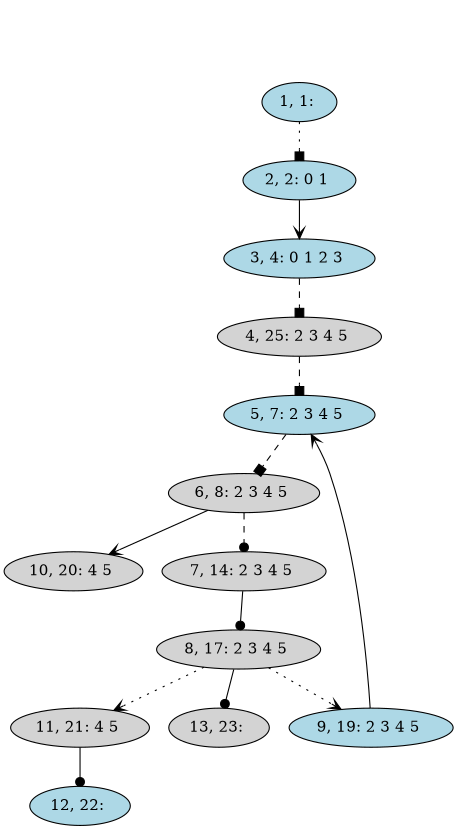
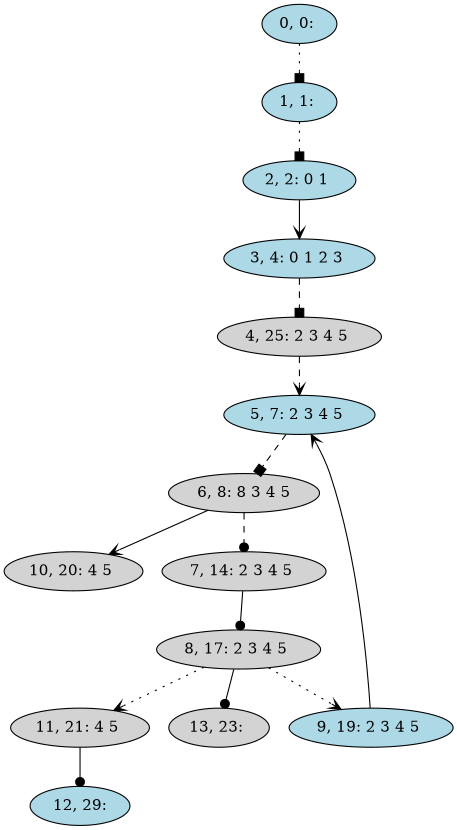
  digraph {
    node [fillcolor=lightblue style=filled]
    edge [arrowhead=vee style=solid]
+   n1 [label="0, 0: "]
    n2 [label="1, 1: "]
    n3 [label="2, 2: 0 1 "]
    n4 [label="3, 4: 0 1 2 3 "]
    n5 [fillcolor=lightgrey label="4, 25: 2 3 4 5 "]
    n6 [label="5, 7: 2 3 4 5 "]
-   n7 [fillcolor=lightgrey label="6, 8: 2 3 4 5 "]
+   n7 [fillcolor=lightgrey label="6, 8: 8 3 4 5"]
    n8 [fillcolor=lightgrey label="7, 14: 2 3 4 5 "]
    n9 [fillcolor=lightgrey label="10, 20: 4 5 "]
    n10 [fillcolor=lightgrey label="8, 17: 2 3 4 5 "]
    n11 [label="9, 19: 2 3 4 5 "]
    n12 [fillcolor=lightgrey label="11, 21: 4 5 "]
    n13 [fillcolor=lightgrey label="13, 23: "]
-   n14 [label="12, 22: "]
+   n14 [label="12, 29:"]
+   n1 -> n2 [arrowhead=box style=dotted]
    n2 -> n3 [arrowhead=box style=dotted]
    n3 -> n4
    n4 -> n5 [arrowhead=box style=dashed]
-   n5 -> n6 [arrowhead=box style=dashed]
+   n5 -> n6 [style=dashed]
    n6 -> n7 [arrowhead=box style=dashed]
    n7 -> n8 [arrowhead=dot style=dashed]
    n7 -> n9
    n8 -> n10 [arrowhead=dot]
    n10 -> n11 [style=dotted]
    n10 -> n12 [style=dotted]
    n10 -> n13 [arrowhead=dot]
    n11 -> n6
    n12 -> n14 [arrowhead=dot]
  }
